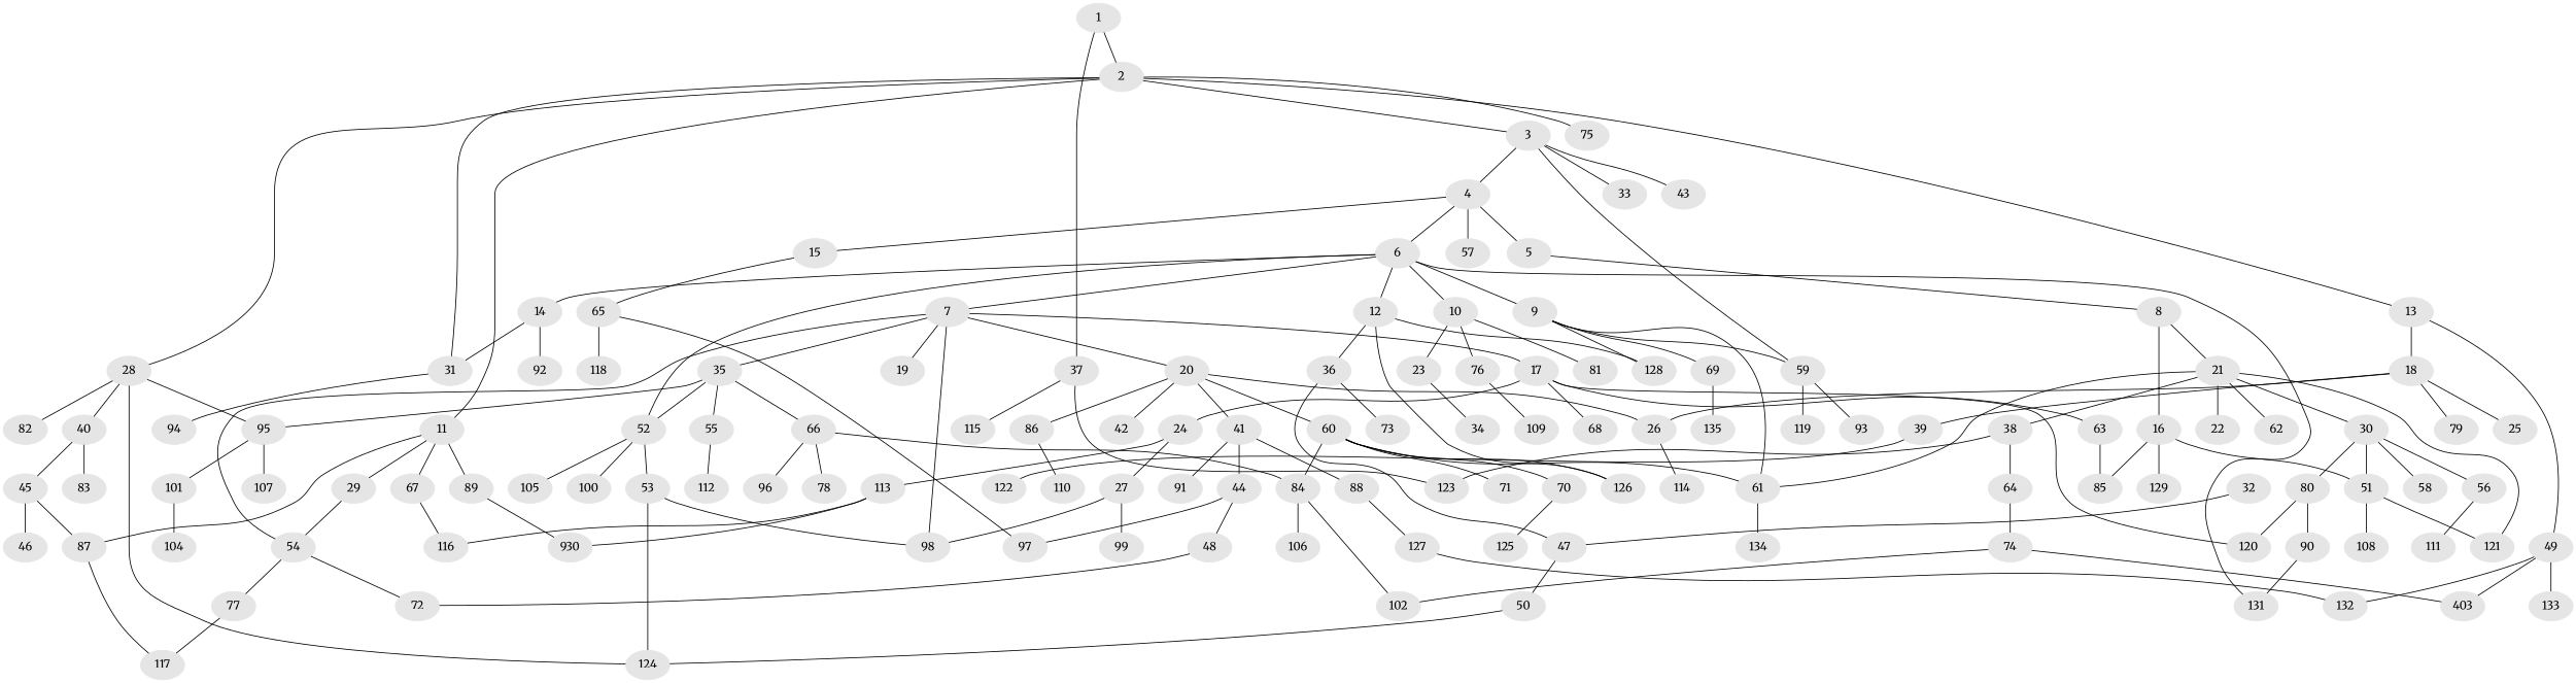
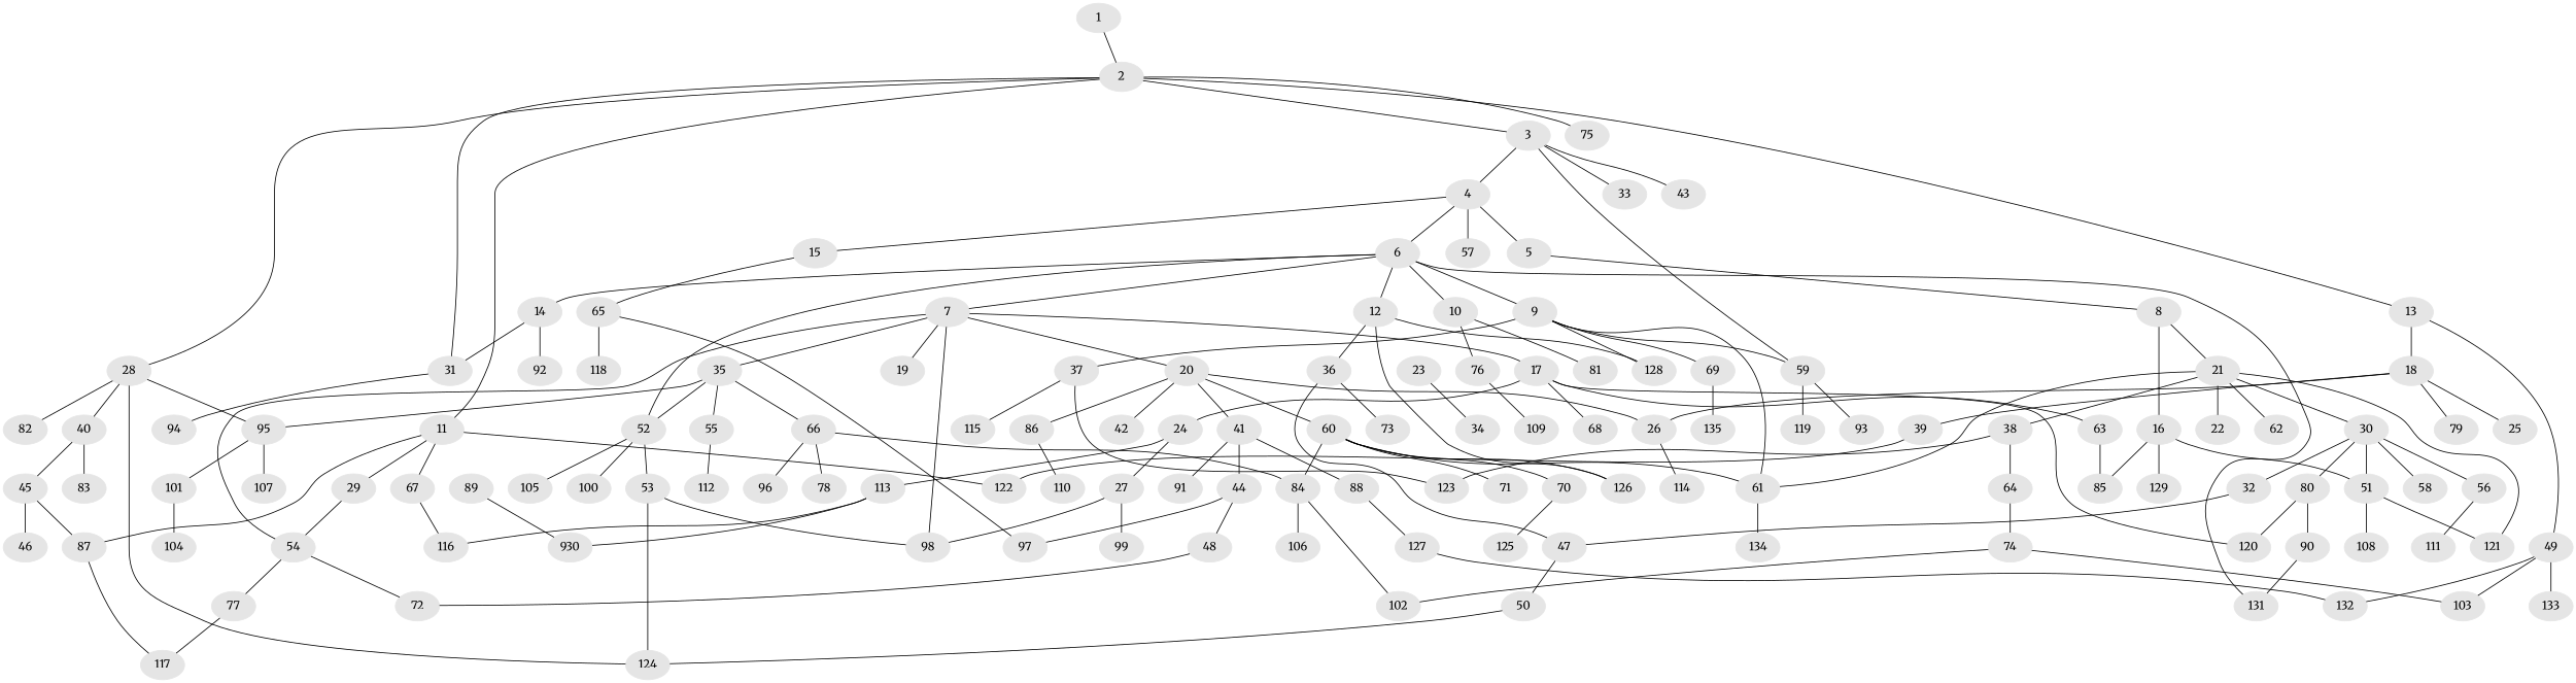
  graph {
    fontname=Merriweather
    node [color=gray90 fontname=Merriweather style=filled]
    edge [fontname=Merriweather]
    1
    2
    37
    3
    11
    13
    28
    31
    75
    115
    123
    4
    33
    43
    59
    29
    67
    87
    89
    18
    49
    40
    82
    95
    124
    94
    5
    6
    15
    57
    93
    119
    8
    7
    9
    10
    12
    14
    52
    131
    65
    16
    21
    17
    19
    20
    35
    54
    98
    61
    69
    128
    23
    76
    81
    36
    126
    92
    53
    100
    105
    24
    63
    68
    120
    26
    41
    42
    60
    86
    55
    66
    72
    77
    51
    85
    129
    22
    30
    38
    62
    121
    134
    135
    34
    109
    116
    117
    n89 [label=930]
    47
    73
    25
    39
    79
-   103 [label=403]
+   103
    132
    133
    97
    118
    108
    27
    113
    114
    122
    44
    88
    91
    70
    71
    84
    110
    32
    56
    58
    80
    64
    99
    45
    83
    101
    107
    111
    90
    50
    112
    78
    96
    74
    46
    48
    127
    125
    102
    106
    104
    1 -- 2
-   1 -- 37
+   9 -- 37
    2 -- 3
    2 -- 11
    2 -- 13
    2 -- 28
    2 -- 31
    2 -- 75
    37 -- 115
    37 -- 123
    3 -- 4
    3 -- 33
    3 -- 43
    3 -- 59
    11 -- 29
    11 -- 67
    11 -- 87
-   11 -- 89
+   11 -- 122
    13 -- 18
    13 -- 49
    28 -- 40
    28 -- 82
    28 -- 95
    28 -- 124
    31 -- 94
    4 -- 5
    4 -- 6
    4 -- 15
    4 -- 57
    59 -- 93
    59 -- 119
    29 -- 54
    67 -- 116
    87 -- 117
    89 -- n89
    18 -- 26
    18 -- 25
    18 -- 39
    18 -- 79
    49 -- 103
    49 -- 132
    49 -- 133
    40 -- 45
    40 -- 83
    95 -- 101
    95 -- 107
    5 -- 8
    6 -- 7
    6 -- 9
    6 -- 10
    6 -- 12
    6 -- 14
    6 -- 52
    6 -- 131
    15 -- 65
    8 -- 16
    8 -- 21
    7 -- 17
    7 -- 19
    7 -- 20
    7 -- 35
    7 -- 54
    7 -- 98
    9 -- 59
    9 -- 61
    9 -- 69
    9 -- 128
-   10 -- 23
    10 -- 76
    10 -- 81
    12 -- 128
    12 -- 36
    12 -- 126
    14 -- 31
    14 -- 92
    52 -- 53
    52 -- 100
    52 -- 105
    65 -- 97
    65 -- 118
    16 -- 51
    16 -- 85
    16 -- 129
    21 -- 61
    21 -- 22
    21 -- 30
    21 -- 38
    21 -- 62
    21 -- 121
    17 -- 24
    17 -- 63
    17 -- 68
    17 -- 120
    20 -- 26
    20 -- 41
    20 -- 42
    20 -- 60
    20 -- 86
    35 -- 95
    35 -- 52
    35 -- 55
    35 -- 66
    54 -- 72
    54 -- 77
    61 -- 134
    69 -- 135
    23 -- 34
    76 -- 109
    36 -- 47
    36 -- 73
    53 -- 124
    53 -- 98
    24 -- 27
    24 -- 113
    63 -- 85
    26 -- 114
    41 -- 44
    41 -- 88
    41 -- 91
    60 -- 61
    60 -- 126
    60 -- 70
    60 -- 71
    60 -- 84
    86 -- 110
    55 -- 112
    66 -- 84
    66 -- 78
    66 -- 96
    77 -- 117
    51 -- 121
    51 -- 108
    30 -- 51
+   30 -- 32
    30 -- 56
    30 -- 58
    30 -- 80
    38 -- 123
    38 -- 64
    47 -- 50
    39 -- 122
    27 -- 98
    27 -- 99
    113 -- 116
    113 -- n89
    44 -- 97
    44 -- 48
    88 -- 127
    70 -- 125
    84 -- 102
    84 -- 106
    32 -- 47
    56 -- 111
    80 -- 120
    80 -- 90
    64 -- 74
    45 -- 87
    45 -- 46
    101 -- 104
    90 -- 131
    50 -- 124
    74 -- 103
    74 -- 102
    48 -- 72
    127 -- 132
  }
